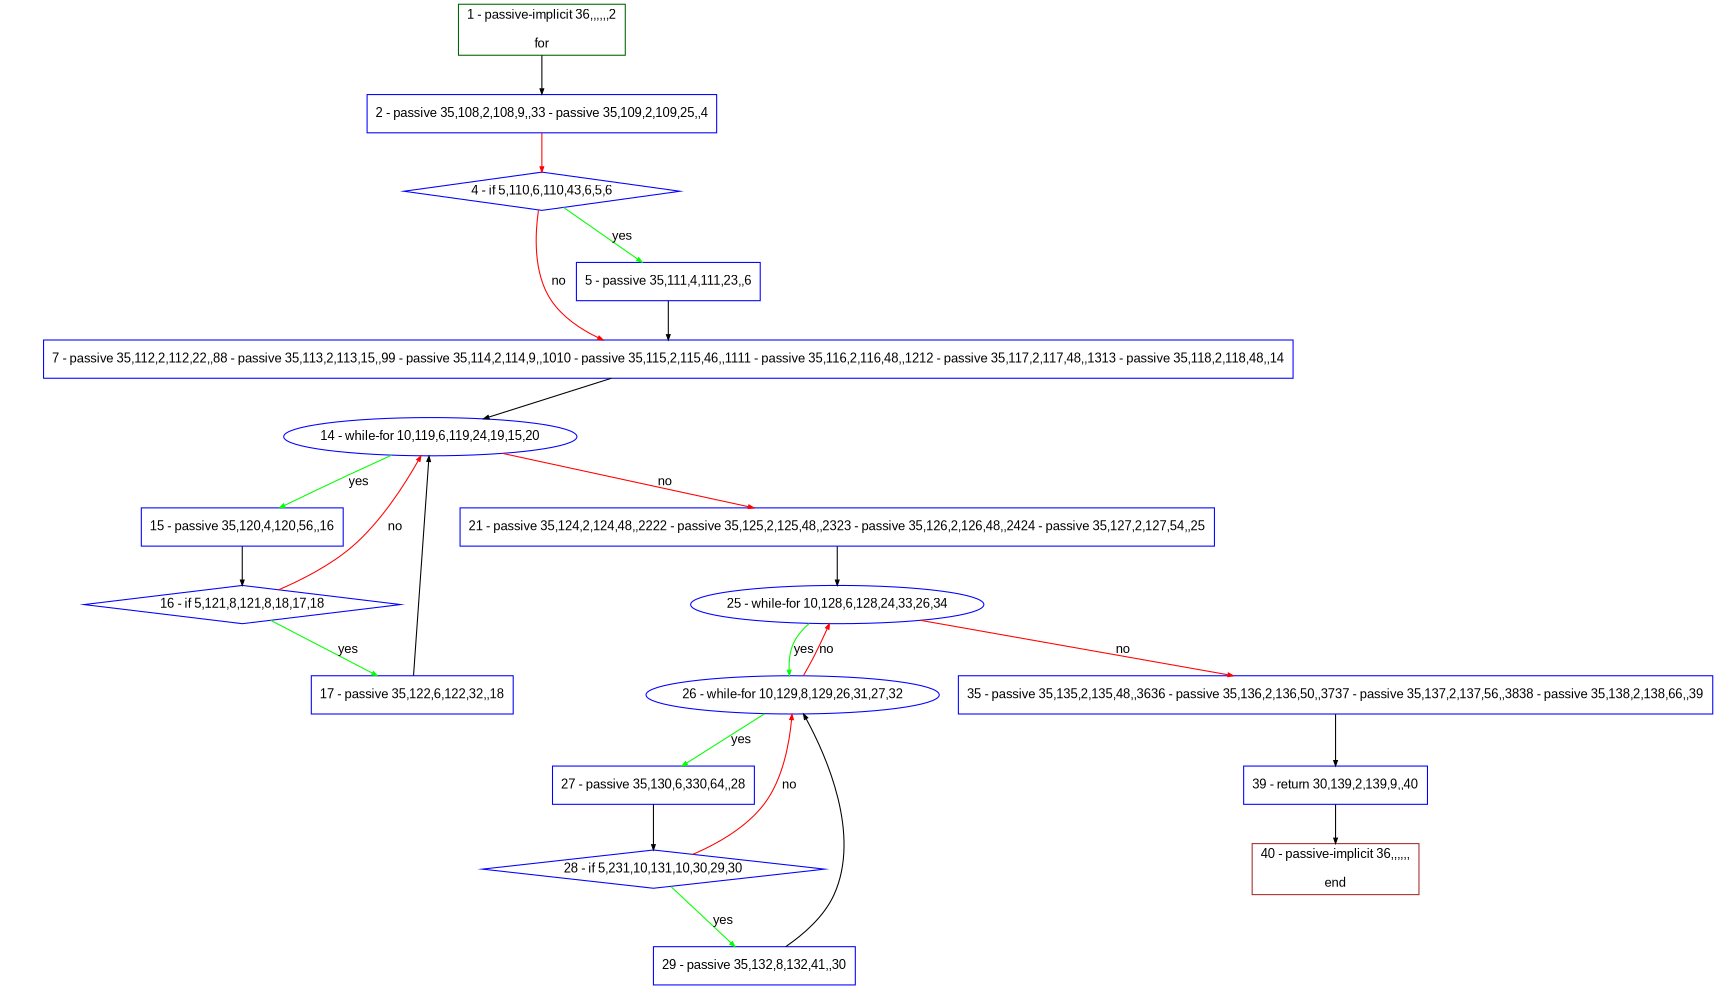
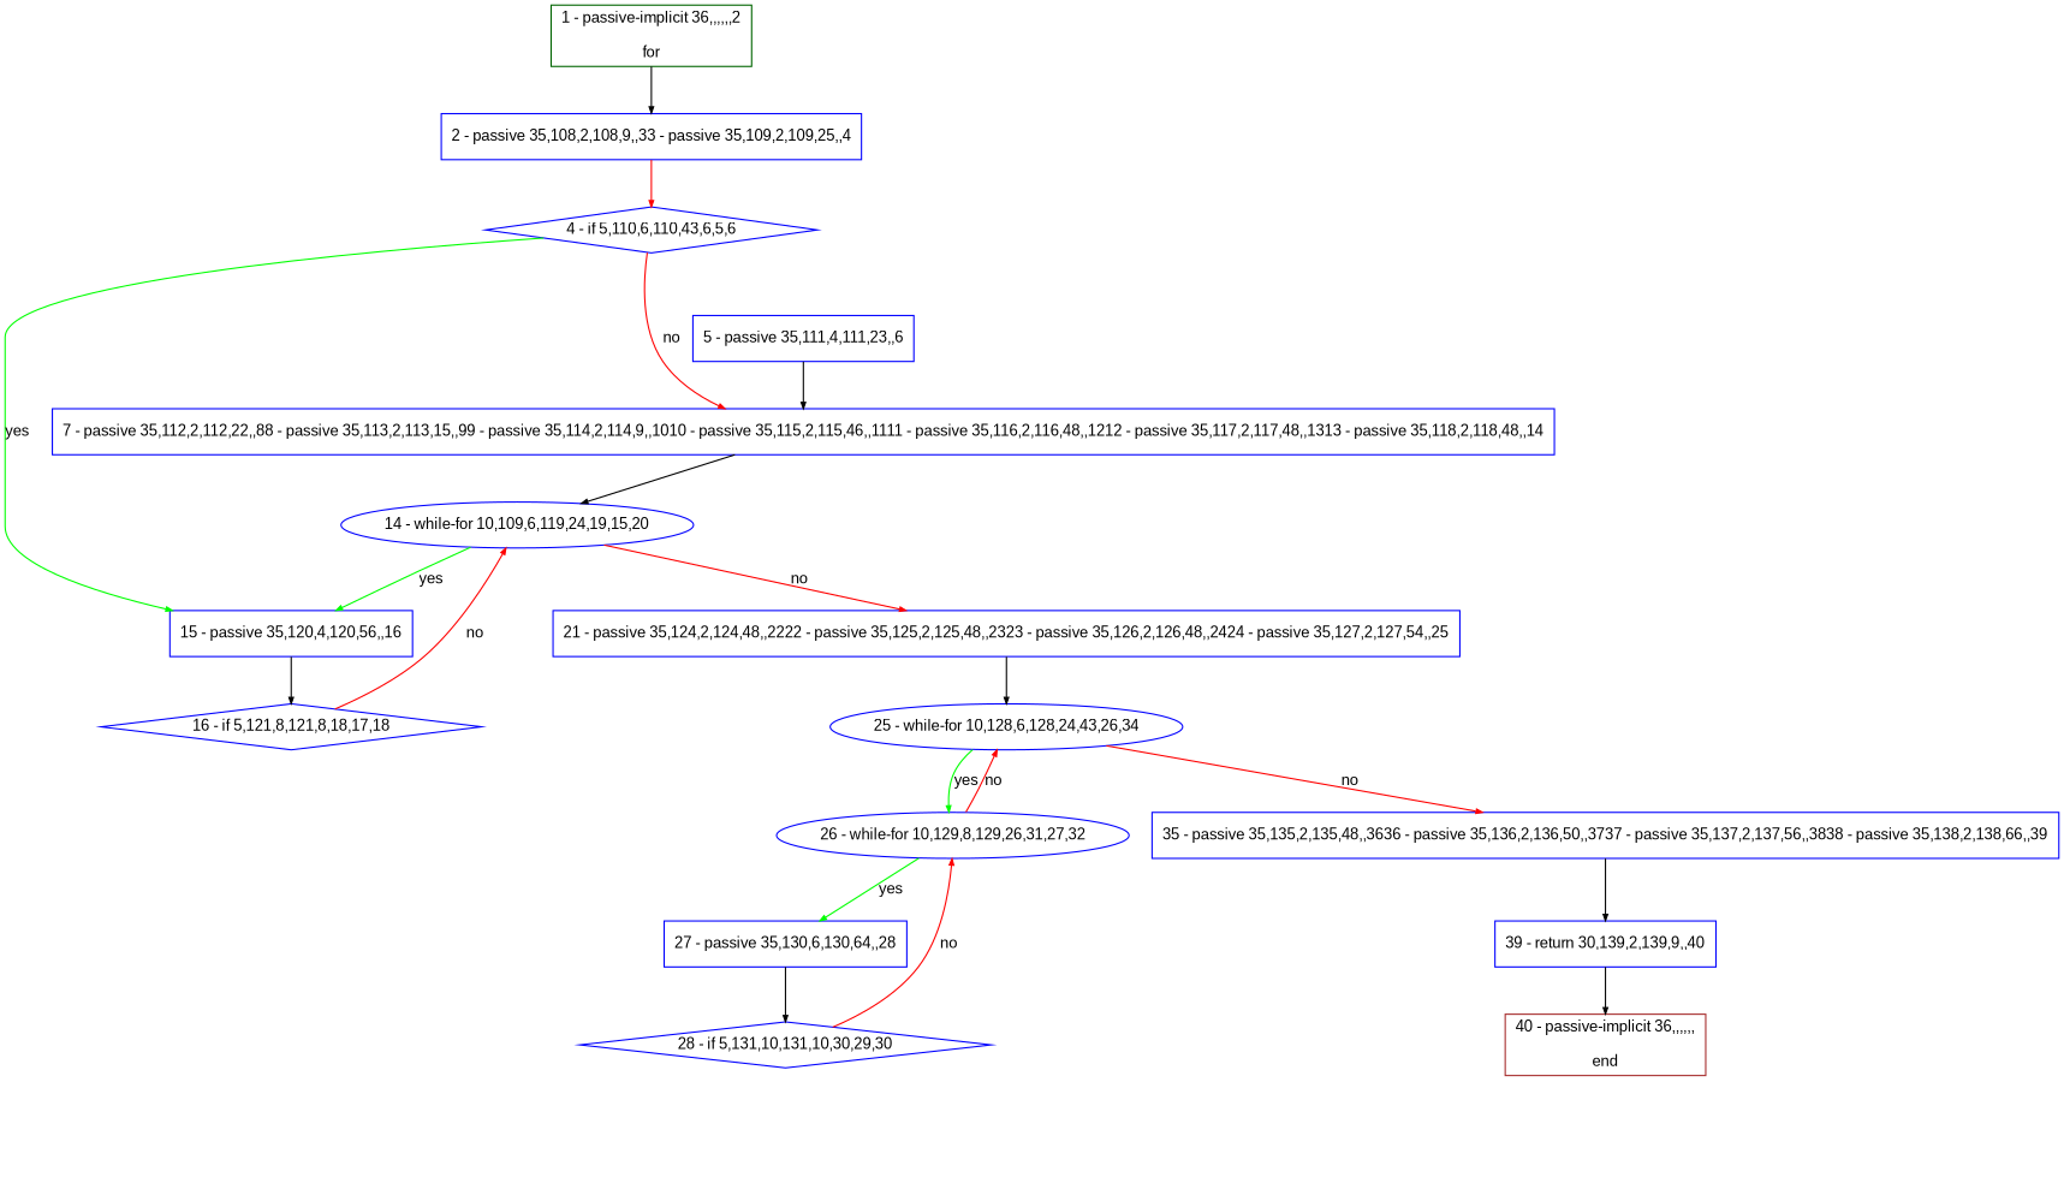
  digraph {
    bgcolor=white
    compound=true
    fillcolor="#FFFFCC"
    fontname=Arial
    fontsize=12
    pack=true
    packmode=clust
    style="rounded,filled"
    node [color="#0000ff" compound=true fillcolor="#ffffff" fixedsize=false fontname=Arial fontsize=12 node_initialized=no shape=box style=filled]
    edge [arrowhead=normal arrowsize=0.5 arrowtail=none color="#000000" compound=true dir=forward fontcolor=black fontname=Arial fontsize=12]
    n1 [label="2 - passive 35,108,2,108,9,,33 - passive 35,109,2,109,25,,4"]
    n2 [label="4 - if 5,110,6,110,43,6,5,6" shape=diamond]
    n3 [label="5 - passive 35,111,4,111,23,,6"]
    n4 [label="7 - passive 35,112,2,112,22,,88 - passive 35,113,2,113,15,,99 - passive 35,114,2,114,9,,1010 - passive 35,115,2,115,46,,1111 - passive 35,116,2,116,48,,1212 - passive 35,117,2,117,48,,1313 - passive 35,118,2,118,48,,14"]
    n5 [color="#006400" label="1 - passive-implicit 36,,,,,,2\n\nfor"]
-   n6 [label="14 - while-for 10,119,6,119,24,19,15,20" shape=oval]
+   n6 [label="14 - while-for 10,109,6,119,24,19,15,20" shape=oval]
    n7 [label="15 - passive 35,120,4,120,56,,16"]
    n8 [label="21 - passive 35,124,2,124,48,,2222 - passive 35,125,2,125,48,,2323 - passive 35,126,2,126,48,,2424 - passive 35,127,2,127,54,,25"]
    n9 [label="16 - if 5,121,8,121,8,18,17,18" shape=diamond]
-   n10 [label="25 - while-for 10,128,6,128,24,33,26,34" shape=oval]
-   n11 [label="17 - passive 35,122,6,122,32,,18"]
+   n10 [label="25 - while-for 10,128,6,128,24,43,26,34" shape=oval]
    n12 [label="26 - while-for 10,129,8,129,26,31,27,32" shape=oval]
    n13 [label="35 - passive 35,135,2,135,48,,3636 - passive 35,136,2,136,50,,3737 - passive 35,137,2,137,56,,3838 - passive 35,138,2,138,66,,39"]
-   n14 [label="27 - passive 35,130,6,330,64,,28"]
+   n14 [label="27 - passive 35,130,6,130,64,,28"]
    n15 [label="39 - return 30,139,2,139,9,,40"]
-   n16 [label="28 - if 5,231,10,131,10,30,29,30" shape=diamond]
+   n16 [label="28 - if 5,131,10,131,10,30,29,30" shape=diamond]
    n17 [color="#a52a2a" label="40 - passive-implicit 36,,,,,,\n\nend"]
-   n18 [label="29 - passive 35,132,8,132,41,,30"]
    n1 -> n2 [color="#ff0000"]
-   n2 -> n3 [color="#00ff00" label=yes]
+   n2 -> n7 [color="#00ff00" label=yes]
    n2 -> n4 [color="#ff0000" label=no]
    n3 -> n4
    n4 -> n6
    n5 -> n1
    n6 -> n7 [color="#00ff00" label=yes]
    n6 -> n8 [color="#ff0000" label=no]
    n7 -> n9
    n8 -> n10
    n9 -> n6 [color="#ff0000" label=no]
-   n9 -> n11 [color="#00ff00" label=yes]
    n10 -> n12 [color="#00ff00" label=yes]
    n10 -> n13 [color="#ff0000" label=no]
-   n11 -> n6
    n12 -> n10 [color="#ff0000" label=no]
    n12 -> n14 [color="#00ff00" label=yes]
    n13 -> n15
    n14 -> n16
    n15 -> n17
    n16 -> n12 [color="#ff0000" label=no]
-   n16 -> n18 [color="#00ff00" label=yes]
-   n18 -> n12
  }
